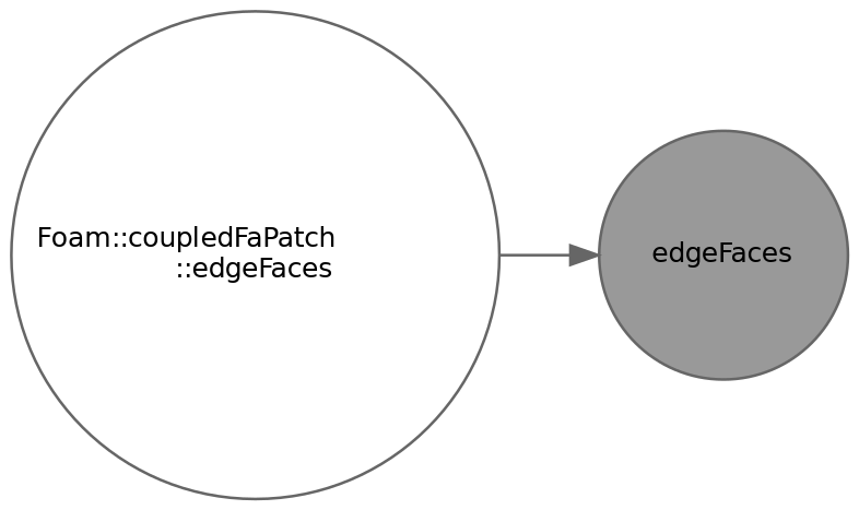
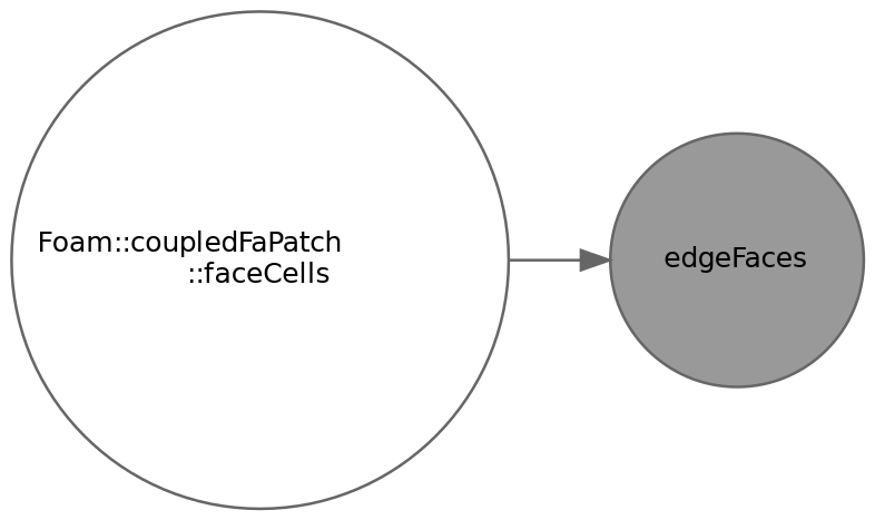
  digraph {
    rankdir=RL
    node [fontname=Helvetica fontsize=10 shape=circle style=filled]
    n1 [color=gray40 fillcolor=grey60 fontcolor=black height=0.2 label=edgeFaces width=0.4]
-   n2 [color=grey40 fillcolor=white height=0.2 label="Foam::coupledFaPatch\l::edgeFaces" width=0.4]
+   n2 [color=grey40 fillcolor=white height=0.2 label="Foam::coupledFaPatch\l::faceCells" width=0.4]
    n1 -> n2 [color=gray40 dir=back fontname=Helvetica fontsize=10 labelfontname=Helvetica labelfontsize=10 style=solid]
  }
